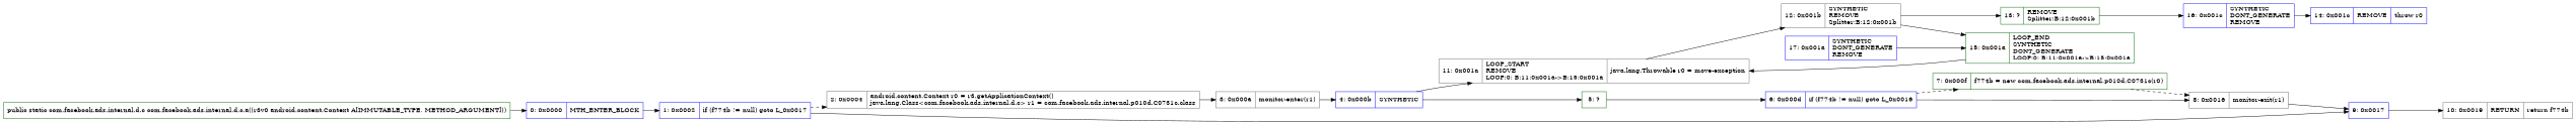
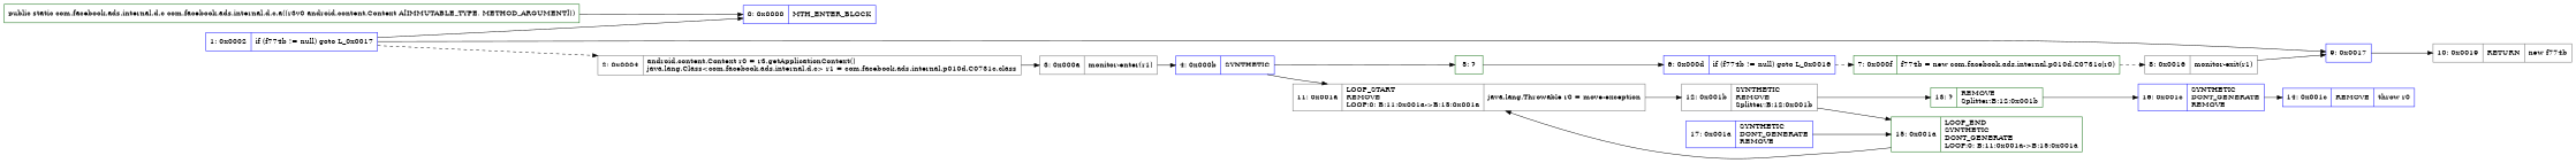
  digraph {
    rankdir=LR
    node [color=blue shape=record]
    n1 [label="{0\:\ 0x0000|MTH_ENTER_BLOCK\l}"]
    n2 [label="{1\:\ 0x0002|if (f774b != null) goto L_0x0017\l}"]
    n3 [color=gray40 label="{2\:\ 0x0004|android.content.Context r0 = r3.getApplicationContext()\ljava.lang.Class\<com.facebook.ads.internal.d.c\> r1 = com.facebook.ads.internal.p010d.C0731c.class\l}"]
    n4 [label="{9\:\ 0x0017}"]
    n5 [color=gray40 label="{3\:\ 0x000a|monitor\-enter(r1)\l}"]
-   n6 [color=gray40 label="{10\:\ 0x0019|RETURN\l|return f774b\l}"]
+   n6 [color=gray40 label="{10\:\ 0x0019|RETURN\l|new f774b\l}"]
    n7 [label="{4\:\ 0x000b|SYNTHETIC\l}"]
    n8 [color=darkgreen label="{5\:\ ?}"]
    n9 [color=gray40 label="{11\:\ 0x001a|LOOP_START\lREMOVE\lLOOP:0: B:11:0x001a\-\>B:15:0x001a\l|java.lang.Throwable r0 = move\-exception\l}"]
    n10 [label="{6\:\ 0x000d|if (f774b != null) goto L_0x0016\l}"]
    n11 [color=gray40 label="{12\:\ 0x001b|SYNTHETIC\lREMOVE\lSplitter:B:12:0x001b\l}"]
    n12 [color=darkgreen label="{7\:\ 0x000f|f774b = new com.facebook.ads.internal.p010d.C0731c(r0)\l}"]
    n13 [color=gray40 label="{8\:\ 0x0016|monitor\-exit(r1)\l}"]
    n14 [color=darkgreen label="{13\:\ ?|REMOVE\lSplitter:B:12:0x001b\l}"]
    n15 [color=darkgreen label="{15\:\ 0x001a|LOOP_END\lSYNTHETIC\lDONT_GENERATE\lLOOP:0: B:11:0x001a\-\>B:15:0x001a\l}"]
    n16 [label="{16\:\ 0x001c|SYNTHETIC\lDONT_GENERATE\lREMOVE\l}"]
    n17 [label="{14\:\ 0x001c|REMOVE\l|throw r0\l}"]
    n18 [label="{17\:\ 0x001a|SYNTHETIC\lDONT_GENERATE\lREMOVE\l}"]
    n19 [color=darkgreen label="{public static com.facebook.ads.internal.d.c com.facebook.ads.internal.d.c.a((r3v0 android.content.Context A[IMMUTABLE_TYPE, METHOD_ARGUMENT])) }"]
-   n1 -> n2
+   n2 -> n1
    n2 -> n3 [style=dashed]
    n2 -> n4
    n3 -> n5
    n4 -> n6
    n5 -> n7
    n7 -> n8
    n7 -> n9
    n8 -> n10
    n9 -> n11
    n10 -> n12 [style=dashed]
-   n10 -> n13
    n11 -> n14
    n11 -> n15
    n12 -> n13 [style=dashed]
    n13 -> n4
    n14 -> n16
    n15 -> n9
    n16 -> n17
    n18 -> n15
    n19 -> n1
  }
